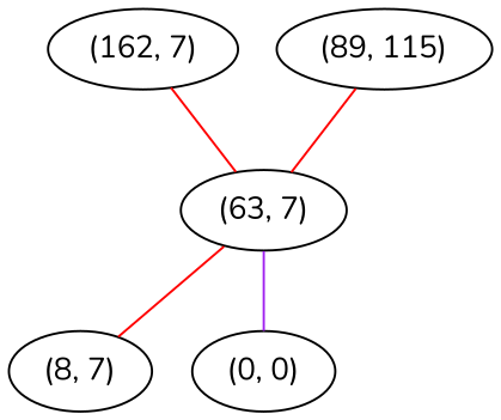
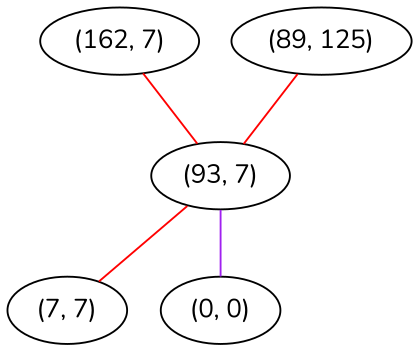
  graph {
    fontname=Nunito
    node [fontname=Nunito]
    edge [color=red fontname=Nunito weight=1]
    "(162, 7)"
-   "(93, 7)" [label="(63, 7)"]
-   "(8, 7)"
+   "(93, 7)"
+   "(8, 7)" [label="(7, 7)"]
    "(0, 0)"
-   "(89, 125)" [label="(89, 115)"]
+   "(89, 125)"
    "(162, 7)" -- "(93, 7)"
    "(93, 7)" -- "(8, 7)"
    "(93, 7)" -- "(0, 0)" [color=purple weight=4]
    "(89, 125)" -- "(93, 7)"
  }
